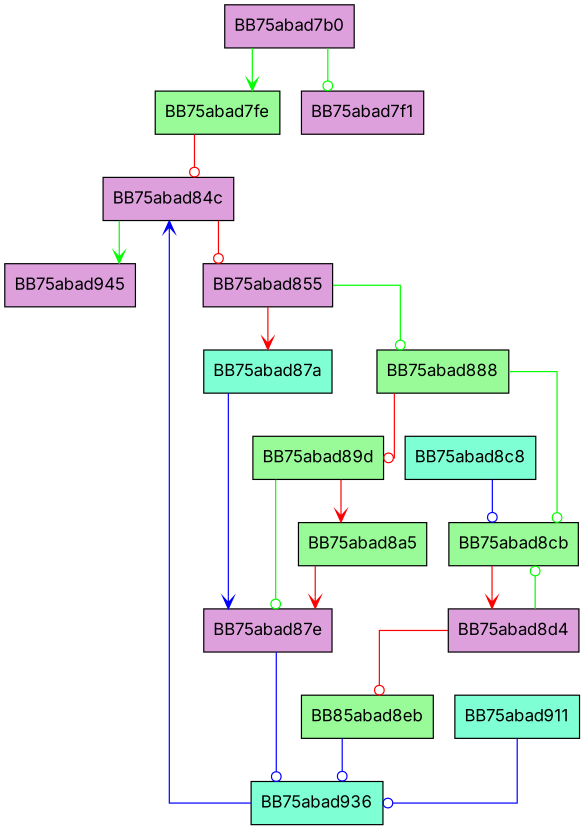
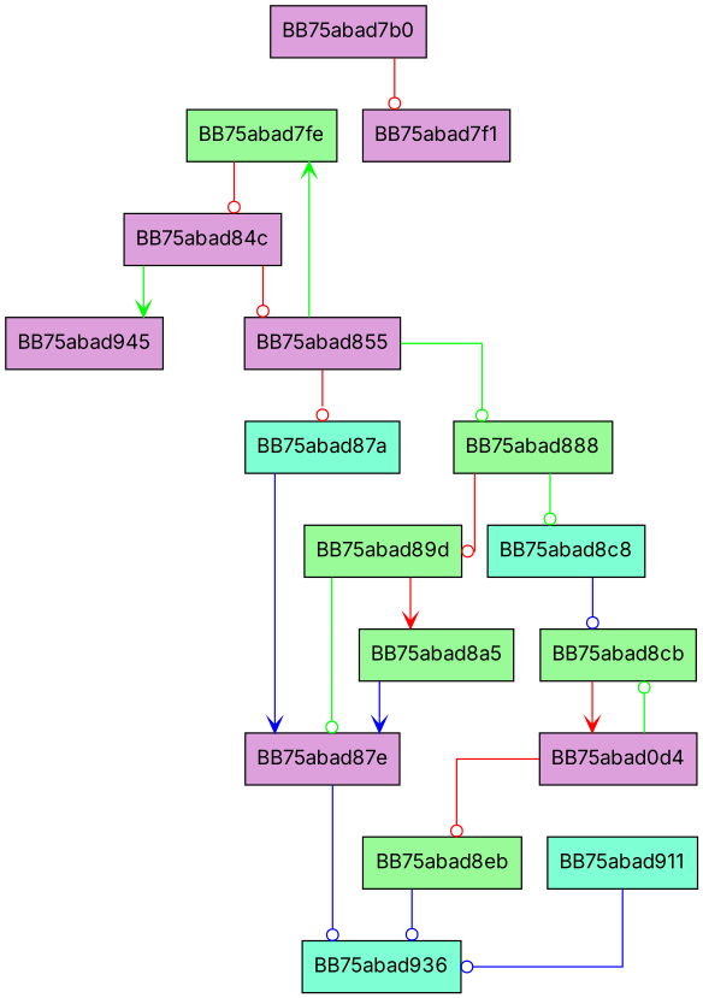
  digraph {
    fontname=Inter
    splines=ortho
    node [fillcolor=plum fontname=Inter shape=box style=filled]
    edge [arrowhead=odot color=red fontname=Inter]
    BB75abad7b0
    BB75abad7fe [fillcolor=palegreen]
    BB75abad7f1
    BB75abad84c
    BB75abad945
    BB75abad855
    BB75abad888 [fillcolor=palegreen]
    BB75abad87a [fillcolor=aquamarine]
    BB75abad8c8 [fillcolor=aquamarine]
    BB75abad89d [fillcolor=palegreen]
    BB75abad87e
    BB75abad8cb [fillcolor=palegreen]
    BB75abad8a5 [fillcolor=palegreen]
    BB75abad936 [fillcolor=aquamarine]
-   BB75abad8d4
+   BB75abad8d4 [label=BB75abad0d4]
    BB75abad911 [fillcolor=aquamarine]
-   BB75abad8eb [fillcolor=palegreen label=BB85abad8eb]
-   BB75abad7b0 -> BB75abad7fe [arrowhead=vee color=green]
-   BB75abad7b0 -> BB75abad7f1 [color=green]
+   BB75abad8eb [fillcolor=palegreen]
+   BB75abad855 -> BB75abad7fe [arrowhead=vee color=green]
+   BB75abad7b0 -> BB75abad7f1
    BB75abad7fe -> BB75abad84c
    BB75abad84c -> BB75abad945 [arrowhead=vee color=green]
    BB75abad84c -> BB75abad855
    BB75abad855 -> BB75abad888 [color=green]
-   BB75abad855 -> BB75abad87a [arrowhead=vee]
-   BB75abad888 -> BB75abad8cb [color=green]
+   BB75abad855 -> BB75abad87a
+   BB75abad888 -> BB75abad8c8 [color=green]
    BB75abad888 -> BB75abad89d
    BB75abad87a -> BB75abad87e [arrowhead=vee color=blue]
    BB75abad8c8 -> BB75abad8cb [color=blue]
    BB75abad89d -> BB75abad87e [color=green]
    BB75abad89d -> BB75abad8a5 [arrowhead=vee]
    BB75abad87e -> BB75abad936 [color=blue]
    BB75abad8cb -> BB75abad8d4 [arrowhead=vee]
-   BB75abad8a5 -> BB75abad87e [arrowhead=vee]
-   BB75abad936 -> BB75abad84c [arrowhead=vee color=blue]
+   BB75abad8a5 -> BB75abad87e [arrowhead=vee color=blue]
    BB75abad8d4 -> BB75abad8cb [color=green]
    BB75abad8d4 -> BB75abad8eb
    BB75abad911 -> BB75abad936 [color=blue]
    BB75abad8eb -> BB75abad936 [color=blue]
  }
